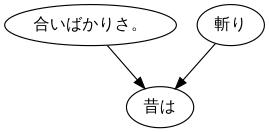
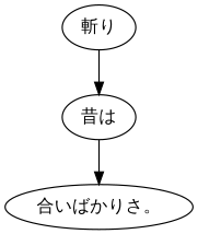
  digraph {
    n1 [label="昔は"]
    n2 [label="合いばかりさ。"]
    n3 [label="斬り"]
-   n2 -> n1
+   n1 -> n2
    n3 -> n1
  }
